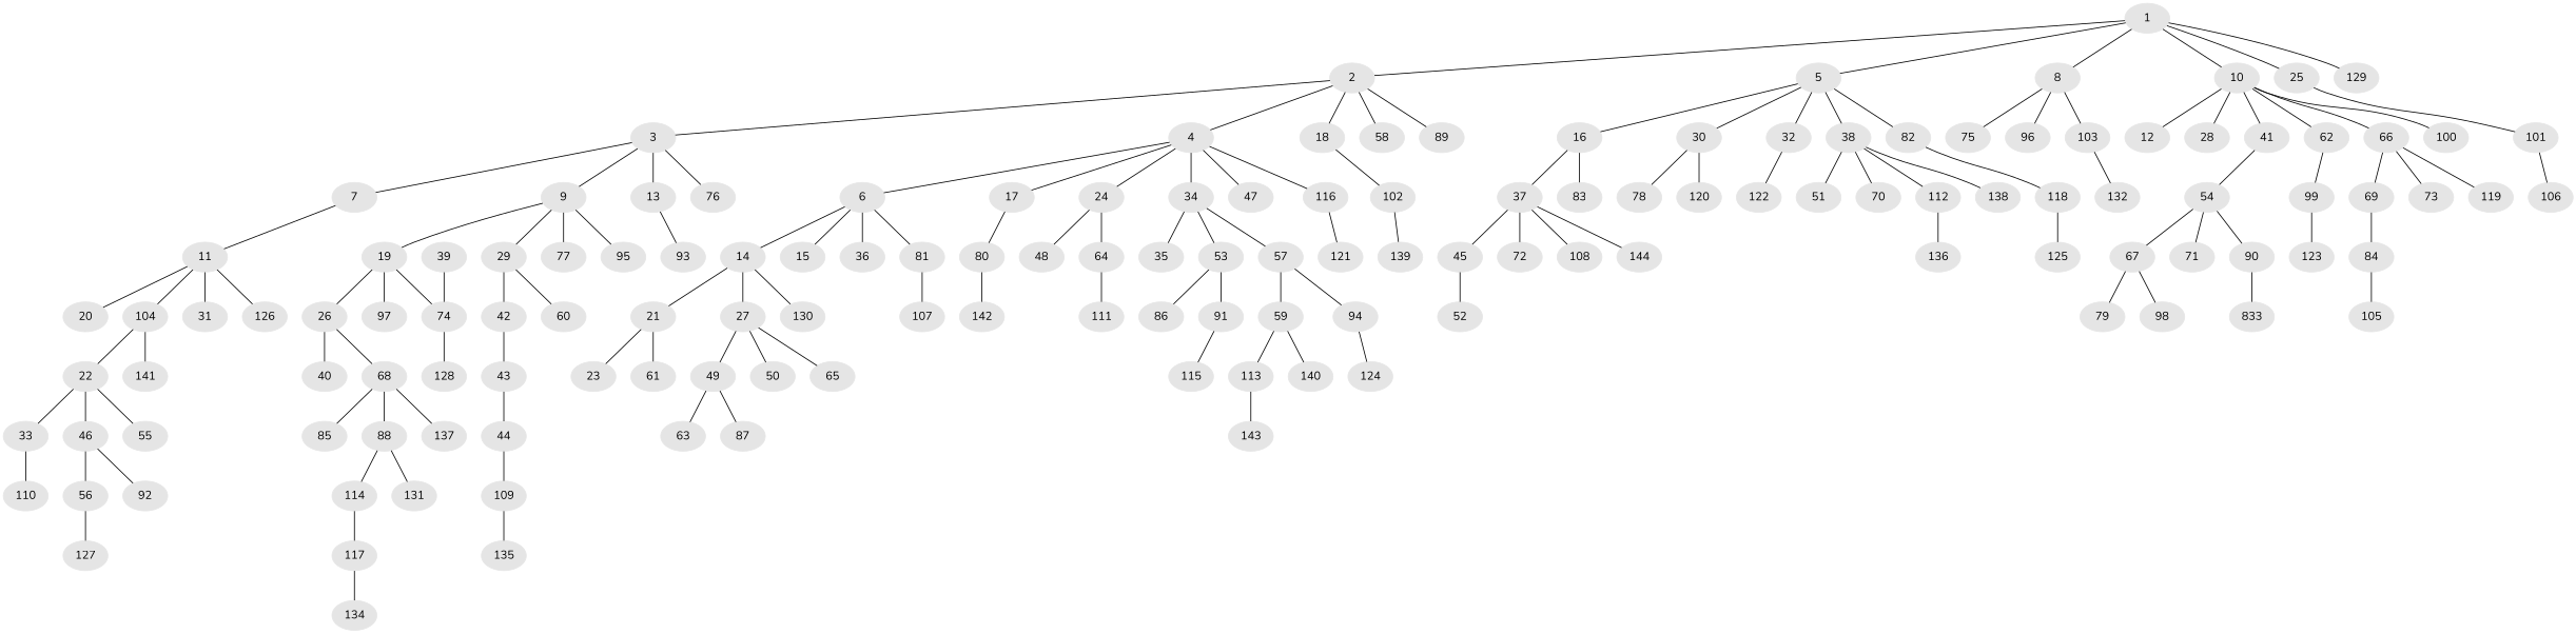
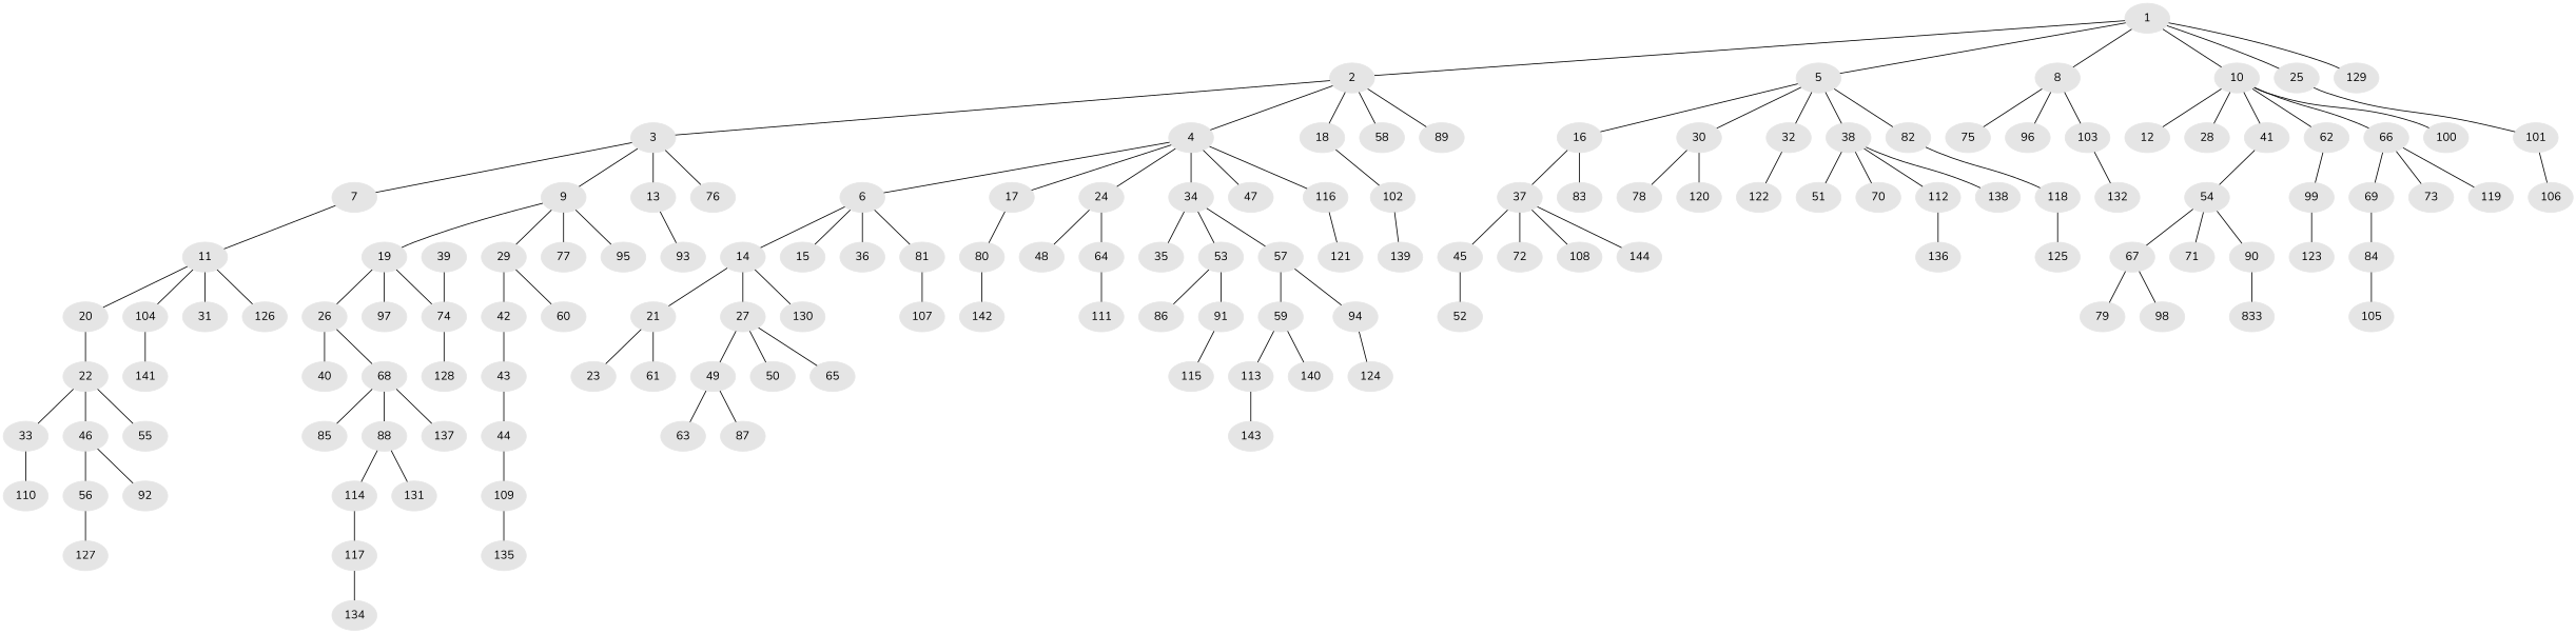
  graph {
    fontname=Nunito
    node [color=gray90 fontname=Nunito style=filled]
    edge [fontname=Nunito]
    1
    2
    5
    8
    10
    25
    129
    3
    4
    18
    58
    89
    16
    30
    32
    38
    82
    75
    96
    103
    12
    28
    41
    62
    66
    100
    101
    7
    9
    13
    76
    6
    17
    24
    34
    47
    116
    102
    11
    19
    29
    77
    95
    93
    14
    15
    36
    81
    80
    48
    64
    35
    53
    57
    121
    37
    83
    78
    120
    122
    51
    70
    112
    138
    118
    21
    27
    130
    107
    20
    31
    104
    126
    132
    26
    97
    74
    42
    60
    54
    99
    69
    73
    119
    22
    141
    23
    61
    49
    50
    65
    45
    72
    108
    144
    142
    139
    40
    68
    39
    33
    46
    55
    110
    56
    92
    111
    106
    85
    88
    137
    63
    87
    43
    86
    91
    59
    94
    52
    136
    128
    67
    71
    90
    44
    109
    135
    127
    115
    79
    98
    n132 [label=833]
    113
    140
    124
    143
    123
    84
    114
    131
    105
    125
    117
    134
    1 -- 2
    1 -- 5
    1 -- 8
    1 -- 10
    1 -- 25
    1 -- 129
    2 -- 3
    2 -- 4
    2 -- 18
    2 -- 58
    2 -- 89
    5 -- 16
    5 -- 30
    5 -- 32
    5 -- 38
    5 -- 82
    8 -- 75
    8 -- 96
    8 -- 103
    10 -- 12
    10 -- 28
    10 -- 41
    10 -- 62
    10 -- 66
    10 -- 100
    25 -- 101
    3 -- 7
    3 -- 9
    3 -- 13
    3 -- 76
    4 -- 6
    4 -- 17
    4 -- 24
    4 -- 34
    4 -- 47
    4 -- 116
    18 -- 102
    16 -- 37
    16 -- 83
    30 -- 78
    30 -- 120
    32 -- 122
    38 -- 51
    38 -- 70
    38 -- 112
    38 -- 138
    82 -- 118
    103 -- 132
    41 -- 54
    62 -- 99
    66 -- 69
    66 -- 73
    66 -- 119
    101 -- 106
    7 -- 11
    9 -- 19
    9 -- 29
    9 -- 77
    9 -- 95
    13 -- 93
    6 -- 14
    6 -- 15
    6 -- 36
    6 -- 81
    17 -- 80
    24 -- 48
    24 -- 64
    34 -- 35
    34 -- 53
    34 -- 57
    116 -- 121
    102 -- 139
    11 -- 20
    11 -- 31
    11 -- 104
    11 -- 126
    19 -- 26
    19 -- 97
    19 -- 74
    29 -- 42
    29 -- 60
    14 -- 21
    14 -- 27
    14 -- 130
    81 -- 107
    80 -- 142
    64 -- 111
    53 -- 86
    53 -- 91
    57 -- 59
    57 -- 94
    37 -- 45
    37 -- 72
    37 -- 108
    37 -- 144
    112 -- 136
    118 -- 125
    21 -- 23
    21 -- 61
    27 -- 49
    27 -- 50
    27 -- 65
-   104 -- 22
+   20 -- 22
    104 -- 141
    26 -- 40
    26 -- 68
    74 -- 128
    42 -- 43
    54 -- 67
    54 -- 71
    54 -- 90
    99 -- 123
    69 -- 84
    22 -- 33
    22 -- 46
    22 -- 55
    49 -- 63
    49 -- 87
    45 -- 52
    68 -- 85
    68 -- 88
    68 -- 137
    39 -- 74
    33 -- 110
    46 -- 56
    46 -- 92
    56 -- 127
    88 -- 114
    88 -- 131
    43 -- 44
    91 -- 115
    59 -- 113
    59 -- 140
    94 -- 124
    67 -- 79
    67 -- 98
    90 -- n132
    44 -- 109
    109 -- 135
    113 -- 143
    84 -- 105
    114 -- 117
    117 -- 134
  }
